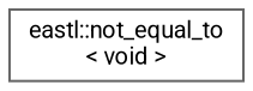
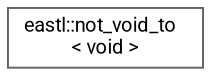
  digraph {
    rankdir=LR
    fontname=Roboto
-   n1 [color=grey40 fillcolor=white fontname=Roboto fontsize=10 height=0.2 label="eastl::not_equal_to\l\< void \>" shape=box style=filled width=0.4]
+   n1 [color=grey40 fillcolor=white fontname=Roboto fontsize=10 height=0.2 label="eastl::not_void_to\l\< void \>" shape=box style=filled width=0.4]
  }
